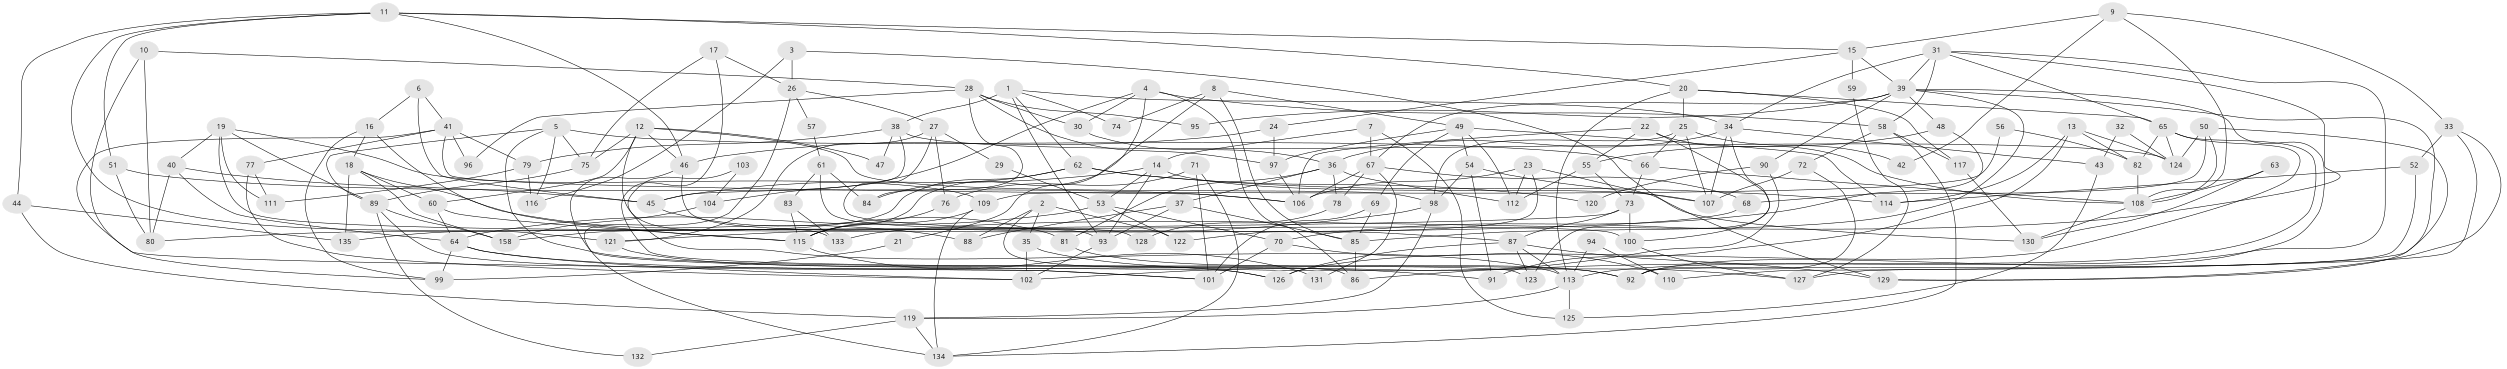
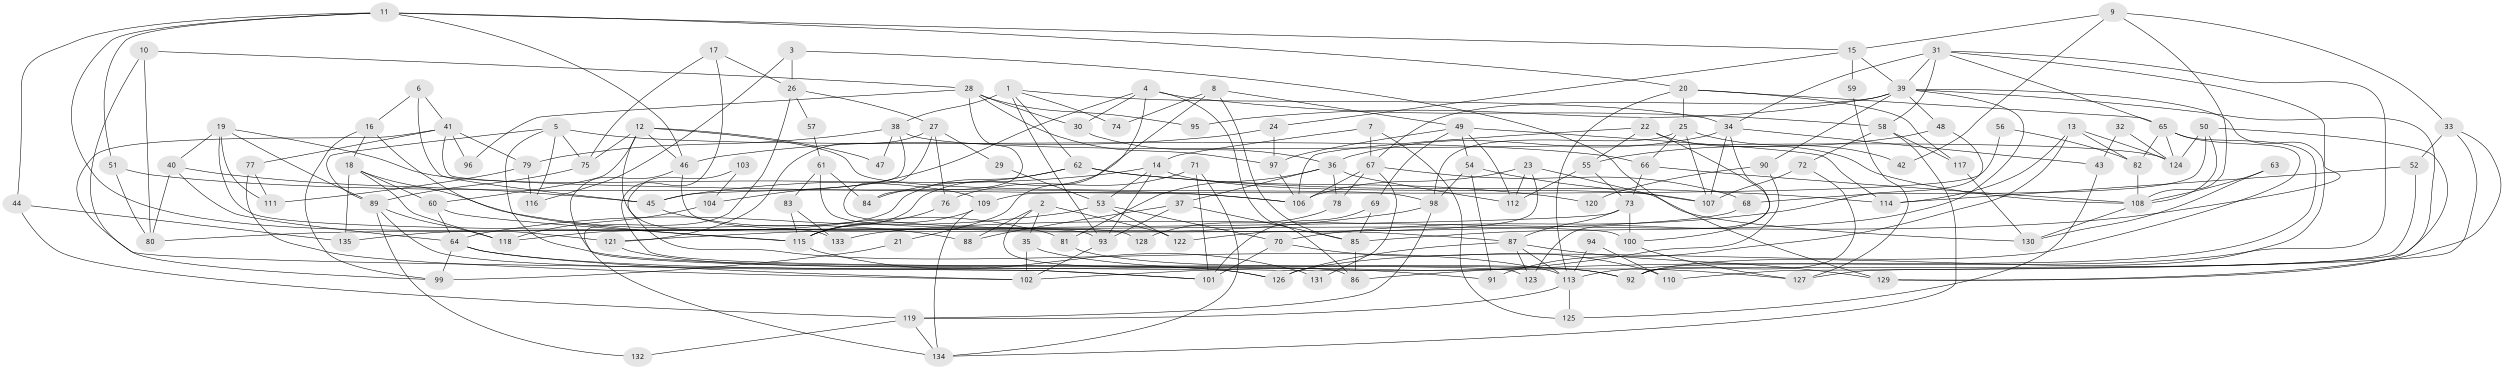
  graph {
    fontname="Open Sans"
    node [color=gray90 fontname="Open Sans" style=filled]
    edge [fontname="Open Sans"]
    1
    34
    38
    62
    74
    93
    107
    123
    36
    43
    45
    47
    124
    79
    114
-   118 [label=158]
+   118
    84
    120
    102
    2
    35
    86
    88
    122
    127
    3
    26
    116
    129
    27
    57
    134
    4
    21
    30
    58
    104
    99
    117
    72
    5
    66
    75
    89
    92
    108
    73
    101
    132
    6
    16
    41
    115
    18
    106
    96
    77
    81
    7
    14
    67
    125
    53
    78
    68
    131
    8
    49
    85
    112
    97
    54
    69
    9
    15
    33
    42
    24
    39
    59
    52
    130
    10
    28
    80
    95
    11
    20
    44
    46
    51
    121
    25
    65
    113
    135
    119
    126
    12
    60
    98
    133
    64
    13
    82
    91
    70
    48
    90
    110
    17
    19
    40
    100
    109
    111
    22
    55
    23
    29
    76
    87
    61
    37
    31
    32
    128
    50
    56
    83
    63
    71
    94
    103
    1 -- 34
    1 -- 38
    1 -- 62
    1 -- 74
    1 -- 93
    34 -- 107
    34 -- 123
    34 -- 36
    34 -- 43
    38 -- 45
    38 -- 47
    38 -- 124
    38 -- 79
    62 -- 114
    62 -- 118
    62 -- 84
    62 -- 120
    93 -- 102
    36 -- 81
    36 -- 78
    36 -- 112
    36 -- 37
    43 -- 125
    45 -- 81
    79 -- 116
    79 -- 111
    2 -- 35
    2 -- 86
    2 -- 88
    2 -- 122
    35 -- 102
    35 -- 127
    3 -- 26
    3 -- 116
    3 -- 129
    26 -- 27
    26 -- 57
    26 -- 134
    27 -- 121
    27 -- 29
    27 -- 76
    27 -- 87
    57 -- 61
    4 -- 86
    4 -- 21
    4 -- 30
    4 -- 58
    4 -- 104
    21 -- 99
    30 -- 36
    58 -- 134
    58 -- 117
    58 -- 72
    104 -- 118
    117 -- 130
    72 -- 107
    72 -- 92
    5 -- 116
    5 -- 66
    5 -- 75
    5 -- 89
    5 -- 92
    66 -- 108
    66 -- 73
    75 -- 89
    89 -- 118
    89 -- 101
    89 -- 132
    108 -- 130
    73 -- 80
    73 -- 100
    73 -- 87
    6 -- 45
    6 -- 16
    6 -- 41
    16 -- 99
    16 -- 115
    16 -- 18
    41 -- 79
    41 -- 99
    41 -- 106
    41 -- 96
    41 -- 77
    115 -- 131
    18 -- 118
    18 -- 88
    18 -- 135
    18 -- 60
    77 -- 102
    77 -- 111
    81 -- 92
    7 -- 14
    7 -- 67
    7 -- 125
    14 -- 93
    14 -- 107
    14 -- 45
    14 -- 53
    67 -- 106
    67 -- 78
    67 -- 68
    67 -- 131
    53 -- 122
    53 -- 64
    53 -- 70
    78 -- 128
    68 -- 135
    8 -- 74
    8 -- 115
    8 -- 49
    8 -- 85
    49 -- 114
    49 -- 112
    49 -- 97
    49 -- 54
    49 -- 69
    85 -- 86
    97 -- 106
    54 -- 107
    54 -- 98
    54 -- 91
    69 -- 101
    69 -- 85
    9 -- 108
    9 -- 15
    9 -- 33
    9 -- 42
    15 -- 24
    15 -- 39
    15 -- 59
    33 -- 127
    33 -- 129
    33 -- 52
    24 -- 97
    24 -- 46
    39 -- 92
    39 -- 67
    39 -- 85
    39 -- 95
    39 -- 48
    39 -- 90
    39 -- 110
    59 -- 127
    52 -- 114
    52 -- 92
    10 -- 101
    10 -- 28
    10 -- 80
    28 -- 84
    28 -- 30
    28 -- 96
    28 -- 97
    28 -- 95
    11 -- 15
    11 -- 20
    11 -- 44
    11 -- 46
    11 -- 51
    11 -- 121
    20 -- 117
    20 -- 25
    20 -- 65
    20 -- 113
    44 -- 135
    44 -- 119
    46 -- 93
    46 -- 126
    51 -- 106
    51 -- 80
    121 -- 126
    25 -- 107
    25 -- 66
    25 -- 42
    25 -- 98
    65 -- 124
    65 -- 86
    65 -- 126
    65 -- 82
    113 -- 125
    113 -- 119
    119 -- 134
    119 -- 132
    12 -- 47
    12 -- 75
    12 -- 46
    12 -- 60
    12 -- 98
    12 -- 133
    60 -- 115
    60 -- 64
    98 -- 121
    98 -- 119
    64 -- 102
    64 -- 99
    64 -- 91
    13 -- 124
    13 -- 114
    13 -- 82
    13 -- 91
    82 -- 108
    70 -- 101
    70 -- 110
    48 -- 70
    48 -- 55
    90 -- 120
    90 -- 102
    17 -- 123
    17 -- 26
    17 -- 75
    19 -- 89
    19 -- 40
    19 -- 100
    19 -- 109
    19 -- 111
    40 -- 45
    40 -- 80
    40 -- 64
    100 -- 127
    109 -- 134
    109 -- 115
    22 -- 108
    22 -- 106
    22 -- 100
    22 -- 55
    55 -- 73
    55 -- 112
    23 -- 122
    23 -- 106
    23 -- 112
    23 -- 130
    29 -- 53
    76 -- 115
    87 -- 123
    87 -- 129
    87 -- 113
    87 -- 126
    61 -- 84
    61 -- 128
    61 -- 83
    37 -- 93
    37 -- 88
    37 -- 85
    31 -- 34
    31 -- 58
    31 -- 39
    31 -- 65
    31 -- 113
    31 -- 133
    32 -- 43
    32 -- 124
    50 -- 124
    50 -- 129
    50 -- 108
    50 -- 68
    56 -- 82
    56 -- 109
    83 -- 115
    83 -- 133
    63 -- 108
    63 -- 130
    71 -- 134
    71 -- 101
    71 -- 76
    94 -- 113
    94 -- 110
    103 -- 104
    103 -- 113
  }
